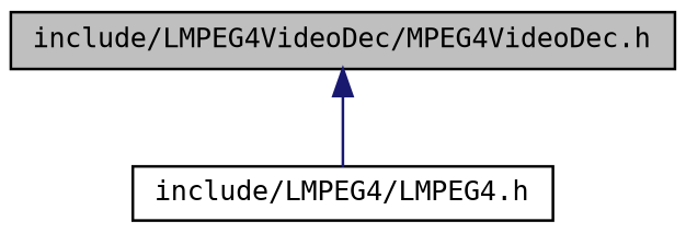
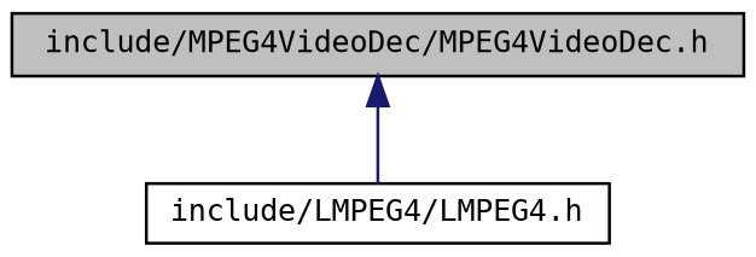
  digraph {
    fontname="DejaVu Sans Mono"
    node [color=black fontname="DejaVu Sans Mono" fontsize=10 shape=record style=filled]
-   n1 [fillcolor=grey75 fontcolor=black height=0.2 label="include/LMPEG4VideoDec/MPEG4VideoDec.h" width=0.4]
+   n1 [fillcolor=grey75 fontcolor=black height=0.2 label="include/MPEG4VideoDec/MPEG4VideoDec.h" width=0.4]
    n2 [fillcolor=white height=0.2 label="include/LMPEG4/LMPEG4.h" width=0.4]
    n1 -> n2 [color=midnightblue dir=back fontname="DejaVu Sans Mono" fontsize=10 labelfontname=Helvetica labelfontsize=10 style=solid]
  }
